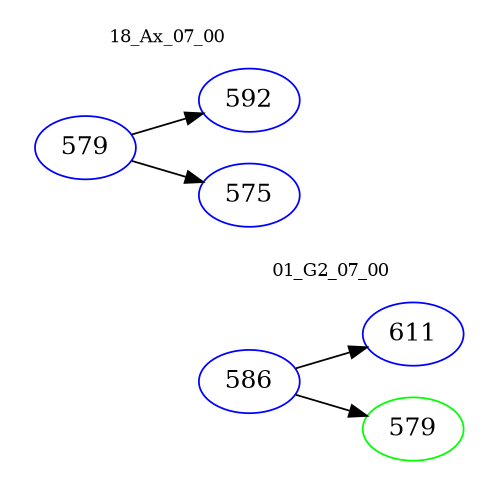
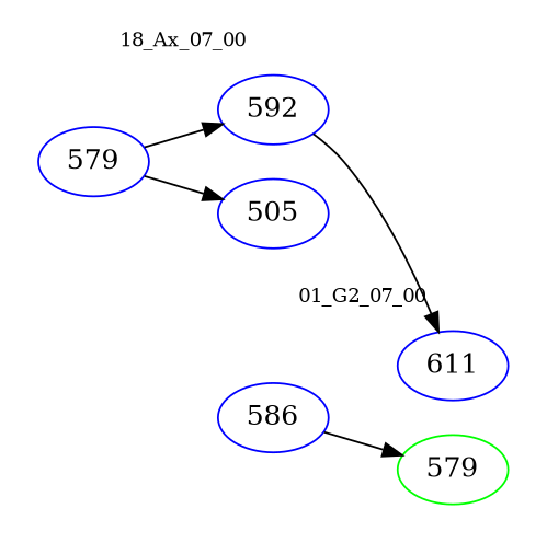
  digraph {
    rankdir=LR
    node [color=blue]
    edge [color=black]
    n1 [label=579]
-   n2 [label=575]
+   n2 [label=505]
    n3 [label=592]
    n4 [label=586]
    n5 [color=green label=579]
    n6 [label=611]
    subgraph cluster_1 {
      color=white
      fontsize=10
      label="18_Ax_07_00"
      n1
      n2
      n3
    }
    subgraph cluster_2 {
      color=white
      fontsize=10
      label="01_G2_07_00"
      n4
      n5
      n6
    }
    n1 -> n2
    n1 -> n3
    n4 -> n5
-   n4 -> n6
+   n3 -> n6
  }
